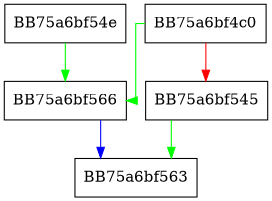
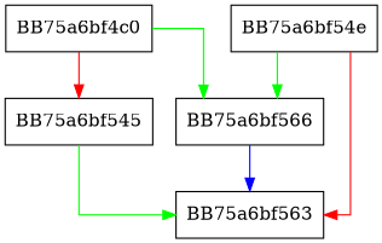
  digraph {
    splines=ortho
    node [shape=box]
    edge [color=green]
    BB75a6bf4c0
    BB75a6bf566
    BB75a6bf545
    BB75a6bf563
    BB75a6bf54e
    BB75a6bf4c0 -> BB75a6bf566
    BB75a6bf4c0 -> BB75a6bf545 [color=red]
    BB75a6bf566 -> BB75a6bf563 [color=blue]
    BB75a6bf545 -> BB75a6bf563
    BB75a6bf54e -> BB75a6bf566
+   BB75a6bf54e -> BB75a6bf563 [color=red]
  }
